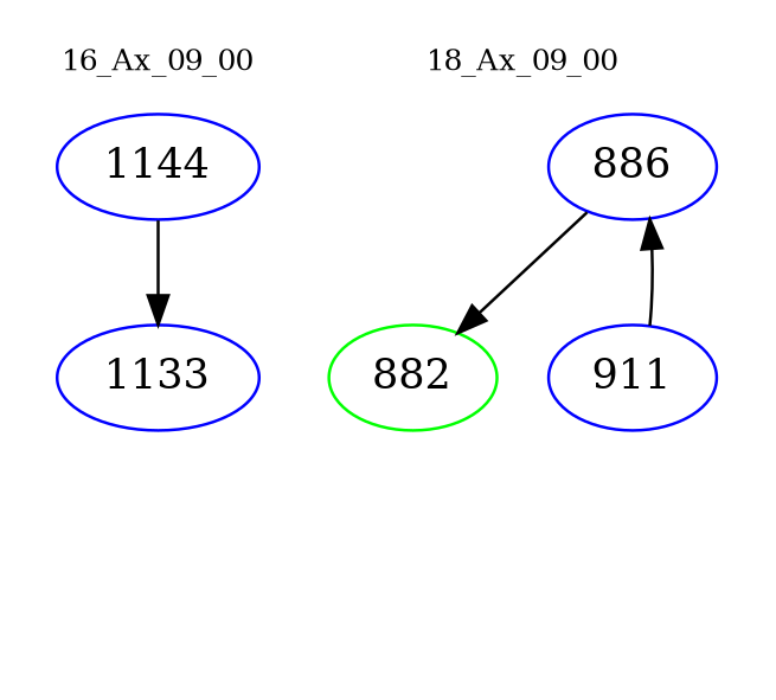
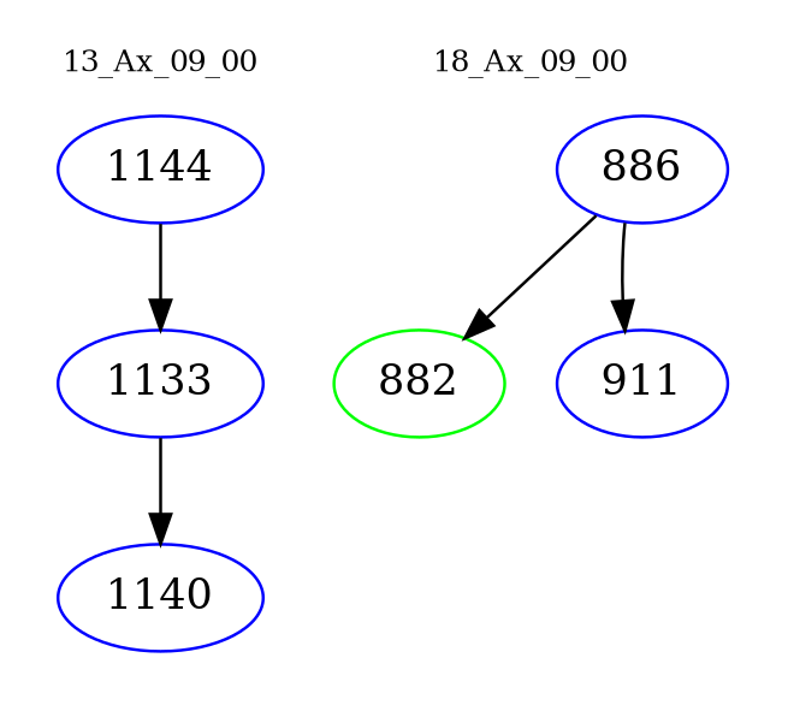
  digraph {
    node [color=blue]
    edge [color=black]
    n1 [label=1144]
    n2 [label=1133]
+   n3 [label=1140]
    n4 [color=green label=882]
    n5 [label=886]
    n6 [label=911]
    subgraph cluster_1 {
      color=white
      fontsize=10
-     label="16_Ax_09_00"
+     label="13_Ax_09_00"
      n1
      n2
+     n3
    }
    subgraph cluster_2 {
      color=white
      fontsize=10
      label="18_Ax_09_00"
      n4
      n5
      n6
    }
    n1 -> n2
+   n2 -> n3
    n5 -> n4
-   n6 -> n5
+   n5 -> n6
  }
